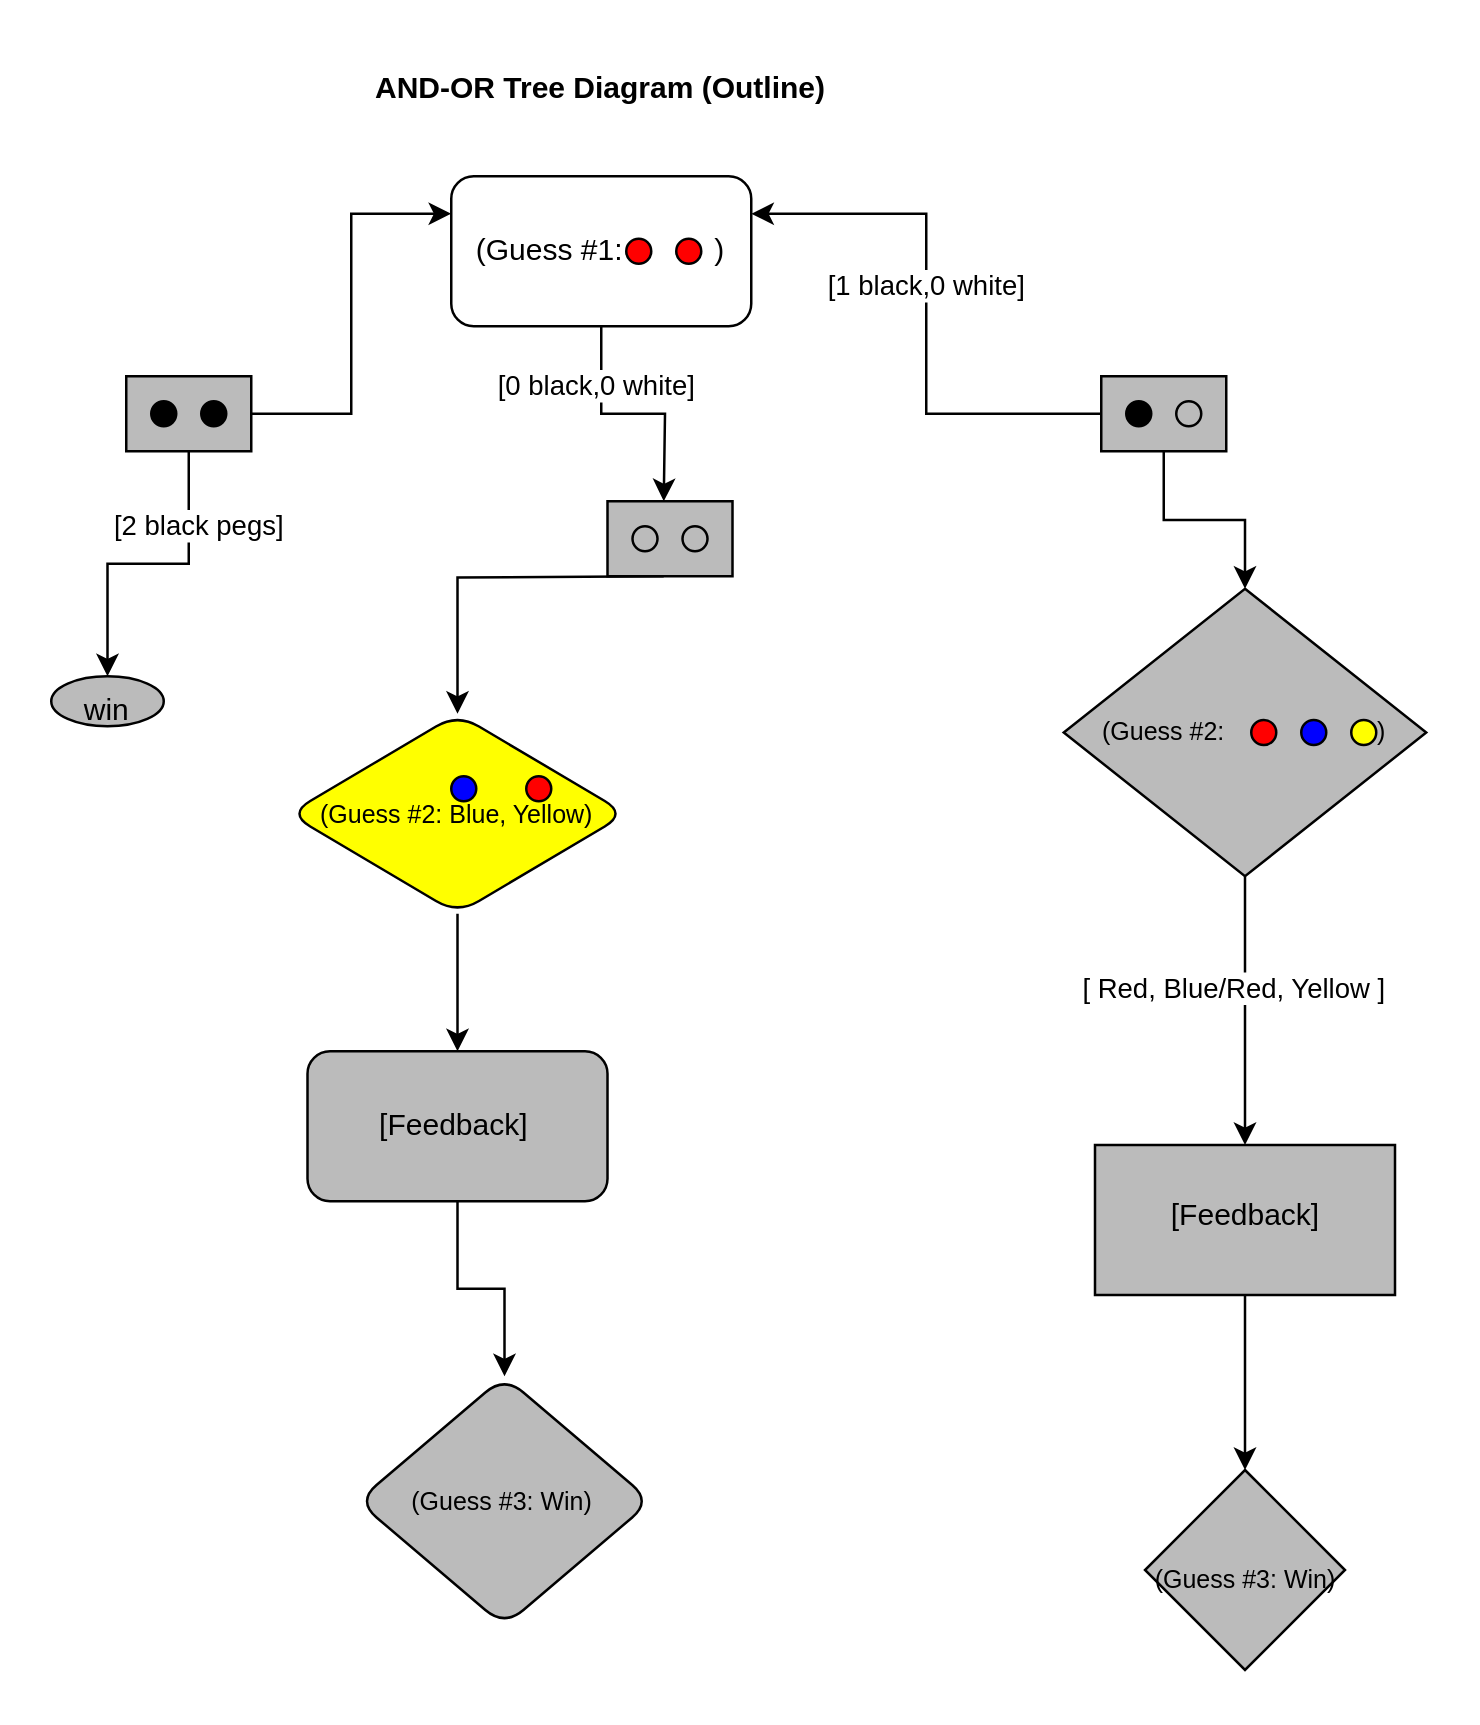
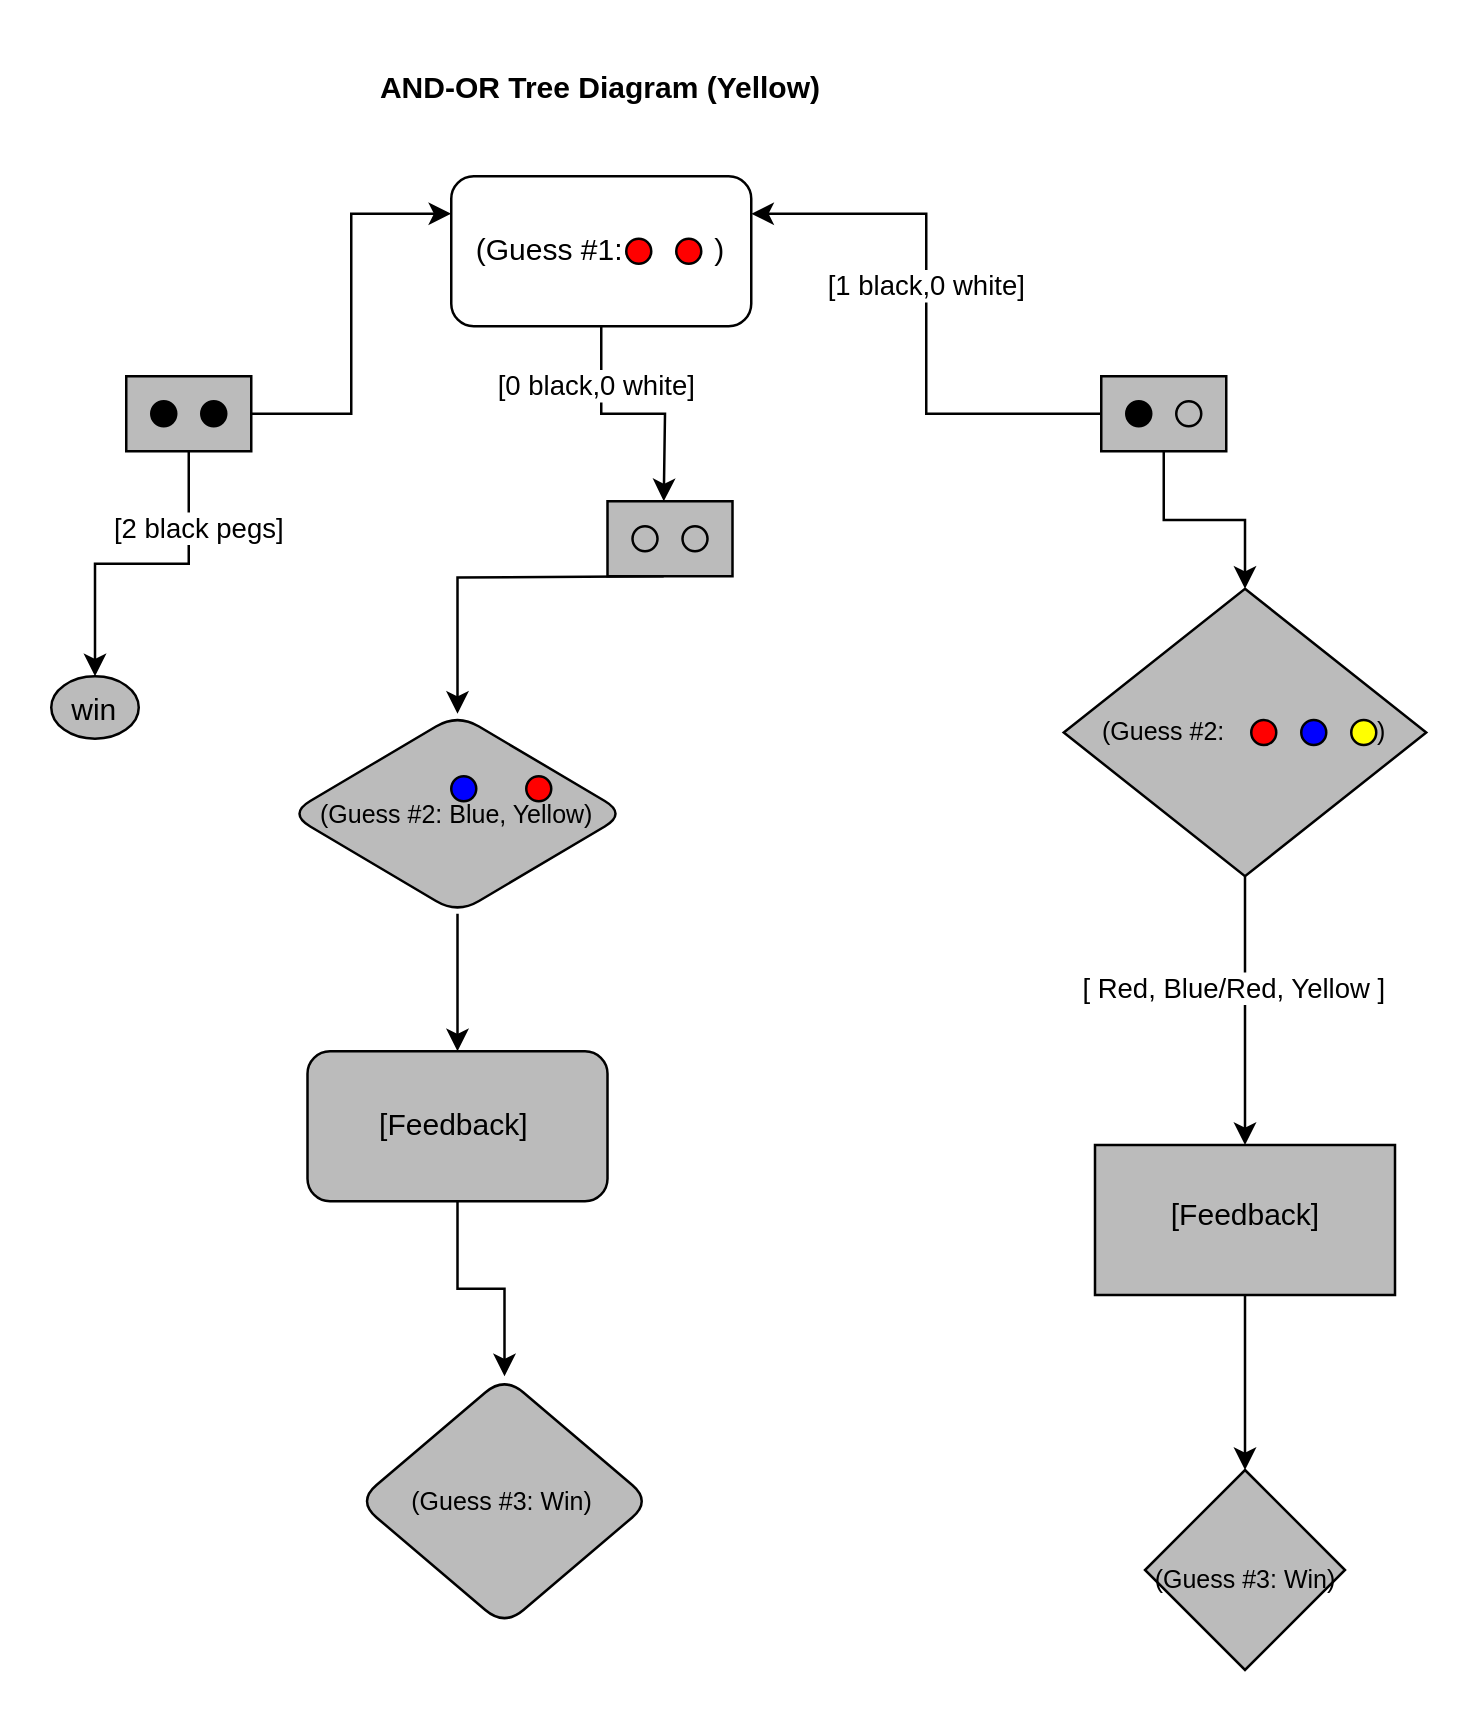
  <mxCell id="0" />
  <mxCell id="1" parent="0" />
  <mxCell id="2" value="" style="edgeStyle=orthogonalEdgeStyle;rounded=0;orthogonalLoop=1;jettySize=auto;html=1;" edge="1" parent="1" source="4"><mxGeometry relative="1" as="geometry"><mxPoint x="265" y="200" as="targetPoint" /></mxGeometry></mxCell>
  <mxCell id="3" value="[0 black,0 white]" style="edgeLabel;html=1;align=center;verticalAlign=middle;resizable=0;points=[];" vertex="1" connectable="0" parent="2"><mxGeometry x="-0.528" y="-3" relative="1" as="geometry"><mxPoint as="offset" /></mxGeometry></mxCell>
  <mxCell id="4" value="(Guess #1:&amp;nbsp; &amp;nbsp; &amp;nbsp; &amp;nbsp; &amp;nbsp; &amp;nbsp;)" style="rounded=1;whiteSpace=wrap;html=1;" vertex="1" parent="1"><mxGeometry x="180" y="70" width="120" height="60" as="geometry" /></mxCell>
  <mxCell id="5" value="" style="ellipse;whiteSpace=wrap;html=1;aspect=fixed;fillColor=#FF0000;" vertex="1" parent="1"><mxGeometry x="270" y="95" width="10" height="10" as="geometry" /></mxCell>
  <mxCell id="6" value="" style="ellipse;whiteSpace=wrap;html=1;aspect=fixed;fillColor=#FF0000;" vertex="1" parent="1"><mxGeometry x="250" y="95" width="10" height="10" as="geometry" /></mxCell>
- <mxCell id="7" value="&lt;b&gt;AND-OR Tree Diagram (Outline)&lt;/b&gt;" style="text;html=1;align=center;verticalAlign=middle;whiteSpace=wrap;rounded=0;" vertex="1" parent="1"><mxGeometry x="145" y="20" width="190" height="30" as="geometry" /></mxCell>
+ <mxCell id="7" value="&lt;b&gt;AND-OR Tree Diagram (Yellow)&lt;/b&gt;" style="text;html=1;align=center;verticalAlign=middle;whiteSpace=wrap;rounded=0;" vertex="1" parent="1"><mxGeometry x="145" y="20" width="190" height="30" as="geometry" /></mxCell>
  <mxCell id="8" value="" style="group" vertex="1" connectable="0" parent="1"><mxGeometry x="50" y="150" width="50" height="30" as="geometry" /></mxCell>
  <mxCell id="9" value="" style="verticalLabelPosition=bottom;verticalAlign=top;html=1;shape=mxgraph.basic.rect;fillColor2=none;strokeWidth=1;size=20;indent=5;fillColor=#BBBBBB;" vertex="1" parent="8"><mxGeometry width="50" height="30" as="geometry" /></mxCell>
  <mxCell id="10" value="" style="ellipse;whiteSpace=wrap;html=1;aspect=fixed;fillColor=#000000;" vertex="1" parent="8"><mxGeometry x="10" y="10" width="10" height="10" as="geometry" /></mxCell>
  <mxCell id="11" value="" style="ellipse;whiteSpace=wrap;html=1;aspect=fixed;fillColor=#000000;" vertex="1" parent="8"><mxGeometry x="30" y="10" width="10" height="10" as="geometry" /></mxCell>
  <mxCell id="12" value="" style="group" vertex="1" connectable="0" parent="1"><mxGeometry x="440" y="150" width="50" height="30" as="geometry" /></mxCell>
  <mxCell id="13" value="" style="verticalLabelPosition=bottom;verticalAlign=top;html=1;shape=mxgraph.basic.rect;fillColor2=none;strokeWidth=1;size=20;indent=5;fillColor=#BBBBBB;" vertex="1" parent="12"><mxGeometry width="50" height="30" as="geometry" /></mxCell>
  <mxCell id="14" value="" style="ellipse;whiteSpace=wrap;html=1;aspect=fixed;fillColor=#000000;" vertex="1" parent="12"><mxGeometry x="10" y="10" width="10" height="10" as="geometry" /></mxCell>
  <mxCell id="15" value="" style="ellipse;whiteSpace=wrap;html=1;aspect=fixed;fillColor=#BBBBBB;" vertex="1" parent="12"><mxGeometry x="30" y="10" width="10" height="10" as="geometry" /></mxCell>
- <mxCell id="16" value="&lt;div&gt;win&lt;/div&gt;&lt;div&gt;&lt;br&gt;&lt;/div&gt;" style="ellipse;whiteSpace=wrap;html=1;verticalAlign=top;fillColor=#BBBBBB;strokeWidth=1;" vertex="1" parent="1"><mxGeometry x="20" y="270" width="45" height="20" as="geometry" /></mxCell>
+ <mxCell id="16" value="&lt;div&gt;win&lt;/div&gt;&lt;div&gt;&lt;br&gt;&lt;/div&gt;" style="ellipse;whiteSpace=wrap;html=1;verticalAlign=top;fillColor=#BBBBBB;strokeWidth=1;" vertex="1" parent="1"><mxGeometry x="20" y="270" width="35" height="25" as="geometry" /></mxCell>
  <mxCell id="17" value="" style="edgeStyle=orthogonalEdgeStyle;rounded=0;orthogonalLoop=1;jettySize=auto;html=1;" edge="1" parent="1" source="9" target="16"><mxGeometry relative="1" as="geometry" /></mxCell>
  <mxCell id="18" value="[2 black pegs]" style="edgeLabel;html=1;align=center;verticalAlign=middle;resizable=0;points=[];" vertex="1" connectable="0" parent="17"><mxGeometry x="-0.526" y="3" relative="1" as="geometry"><mxPoint as="offset" /></mxGeometry></mxCell>
  <mxCell id="19" value="" style="edgeStyle=orthogonalEdgeStyle;rounded=0;orthogonalLoop=1;jettySize=auto;html=1;" edge="1" parent="1" target="21"><mxGeometry relative="1" as="geometry"><mxPoint x="265" y="230" as="sourcePoint" /></mxGeometry></mxCell>
  <mxCell id="20" value="" style="edgeStyle=orthogonalEdgeStyle;rounded=0;orthogonalLoop=1;jettySize=auto;html=1;" edge="1" parent="1" source="21" target="24"><mxGeometry relative="1" as="geometry" /></mxCell>
- <mxCell id="21" value="&lt;font style=&quot;font-size: 10px;&quot;&gt;(Guess #2: Blue, Yellow)&lt;/font&gt;" style="rhombus;whiteSpace=wrap;html=1;rounded=1;fillColor=#ffff00;" vertex="1" parent="1"><mxGeometry x="115" y="285" width="135" height="80" as="geometry" /></mxCell>
+ <mxCell id="21" value="&lt;font style=&quot;font-size: 10px;&quot;&gt;(Guess #2: Blue, Yellow)&lt;/font&gt;" style="rhombus;whiteSpace=wrap;html=1;rounded=1;fillColor=#BBBBBB;" vertex="1" parent="1"><mxGeometry x="115" y="285" width="135" height="80" as="geometry" /></mxCell>
  <mxCell id="22" style="edgeStyle=orthogonalEdgeStyle;rounded=0;orthogonalLoop=1;jettySize=auto;html=1;entryX=0;entryY=0.25;entryDx=0;entryDy=0;" edge="1" parent="1" source="9" target="4"><mxGeometry relative="1" as="geometry" /></mxCell>
  <mxCell id="23" value="" style="edgeStyle=orthogonalEdgeStyle;rounded=0;orthogonalLoop=1;jettySize=auto;html=1;" edge="1" parent="1" source="24" target="25"><mxGeometry relative="1" as="geometry" /></mxCell>
  <mxCell id="24" value="[Feedback]&amp;nbsp;" style="whiteSpace=wrap;html=1;fillColor=#BBBBBB;rounded=1;" vertex="1" parent="1"><mxGeometry x="122.5" y="420" width="120" height="60" as="geometry" /></mxCell>
  <mxCell id="25" value="&lt;font style=&quot;font-size: 10px;&quot;&gt;(Guess #3: Win)&amp;nbsp;&lt;/font&gt;" style="rhombus;whiteSpace=wrap;html=1;fillColor=#BBBBBB;rounded=1;" vertex="1" parent="1"><mxGeometry x="142.5" y="550" width="117.5" height="100" as="geometry" /></mxCell>
  <mxCell id="26" value="" style="ellipse;whiteSpace=wrap;html=1;aspect=fixed;fillColor=#0000FF;" vertex="1" parent="1"><mxGeometry x="180" y="310" width="10" height="10" as="geometry" /></mxCell>
  <mxCell id="27" value="" style="ellipse;whiteSpace=wrap;html=1;aspect=fixed;fillColor=#FF0000;" vertex="1" parent="1"><mxGeometry x="210" y="310" width="10" height="10" as="geometry" /></mxCell>
  <mxCell id="28" style="edgeStyle=orthogonalEdgeStyle;rounded=0;orthogonalLoop=1;jettySize=auto;html=1;entryX=1;entryY=0.25;entryDx=0;entryDy=0;" edge="1" parent="1" source="13" target="4"><mxGeometry relative="1" as="geometry" /></mxCell>
  <mxCell id="29" value="[1 black,0 white]" style="edgeLabel;html=1;align=center;verticalAlign=middle;resizable=0;points=[];" vertex="1" connectable="0" parent="28"><mxGeometry x="0.113" y="1" relative="1" as="geometry"><mxPoint as="offset" /></mxGeometry></mxCell>
  <mxCell id="30" value="" style="edgeStyle=orthogonalEdgeStyle;rounded=0;orthogonalLoop=1;jettySize=auto;html=1;" edge="1" parent="1" source="32" target="38"><mxGeometry relative="1" as="geometry" /></mxCell>
  <mxCell id="31" value="[&amp;nbsp;Red, Blue/Red, Yellow ]" style="edgeLabel;html=1;align=center;verticalAlign=middle;resizable=0;points=[];" vertex="1" connectable="0" parent="30"><mxGeometry x="-0.177" y="-5" relative="1" as="geometry"><mxPoint as="offset" /></mxGeometry></mxCell>
  <mxCell id="32" value="&lt;div&gt;&lt;font style=&quot;font-size: 10px;&quot;&gt;&amp;nbsp;&lt;/font&gt;&lt;/div&gt;&lt;div&gt;&lt;font style=&quot;font-size: 10px;&quot;&gt;&lt;br&gt;&lt;/font&gt;&lt;/div&gt;&lt;div&gt;&lt;font style=&quot;font-size: 10px;&quot;&gt;&lt;br&gt;&lt;/font&gt;&lt;/div&gt;&lt;font style=&quot;font-size: 10px;&quot;&gt;(Guess #2:&amp;nbsp; &amp;nbsp; &amp;nbsp; &amp;nbsp; &amp;nbsp; &amp;nbsp; &amp;nbsp; &amp;nbsp; &amp;nbsp; &amp;nbsp; &amp;nbsp; )&lt;/font&gt;" style="rhombus;whiteSpace=wrap;html=1;verticalAlign=top;fillColor=#BBBBBB;strokeWidth=1;" vertex="1" parent="1"><mxGeometry x="425" y="235" width="145" height="115" as="geometry" /></mxCell>
  <mxCell id="33" value="" style="edgeStyle=orthogonalEdgeStyle;rounded=0;orthogonalLoop=1;jettySize=auto;html=1;" edge="1" parent="1" source="13" target="32"><mxGeometry relative="1" as="geometry" /></mxCell>
  <mxCell id="34" value="" style="ellipse;whiteSpace=wrap;html=1;aspect=fixed;fillColor=#0000FF;" vertex="1" parent="1"><mxGeometry x="520" y="287.5" width="10" height="10" as="geometry" /></mxCell>
  <mxCell id="35" value="" style="ellipse;whiteSpace=wrap;html=1;aspect=fixed;fillColor=#FF0000;" vertex="1" parent="1"><mxGeometry x="500" y="287.5" width="10" height="10" as="geometry" /></mxCell>
  <mxCell id="36" value="" style="ellipse;whiteSpace=wrap;html=1;aspect=fixed;fillColor=#FFFF00;" vertex="1" parent="1"><mxGeometry x="540" y="287.5" width="10" height="10" as="geometry" /></mxCell>
  <mxCell id="37" value="" style="edgeStyle=orthogonalEdgeStyle;rounded=0;orthogonalLoop=1;jettySize=auto;html=1;" edge="1" parent="1" source="38" target="39"><mxGeometry relative="1" as="geometry" /></mxCell>
  <mxCell id="38" value="&lt;div&gt;&lt;br&gt;&lt;/div&gt;&lt;div&gt;[Feedback]&lt;/div&gt;" style="whiteSpace=wrap;html=1;verticalAlign=top;fillColor=#BBBBBB;strokeWidth=1;" vertex="1" parent="1"><mxGeometry x="437.5" y="457.5" width="120" height="60" as="geometry" /></mxCell>
  <mxCell id="39" value="&lt;div&gt;&lt;font style=&quot;font-size: 10px;&quot;&gt;&lt;br&gt;&lt;/font&gt;&lt;/div&gt;&lt;div&gt;&lt;font style=&quot;font-size: 10px;&quot;&gt;&lt;br&gt;&lt;/font&gt;&lt;/div&gt;&lt;div&gt;&lt;font style=&quot;font-size: 10px;&quot;&gt;(Guess #3: Win)&lt;/font&gt;&lt;/div&gt;" style="rhombus;whiteSpace=wrap;html=1;verticalAlign=top;fillColor=#BBBBBB;strokeWidth=1;" vertex="1" parent="1"><mxGeometry x="457.5" y="587.5" width="80" height="80" as="geometry" /></mxCell>
  <mxCell id="40" value="" style="group" vertex="1" connectable="0" parent="1"><mxGeometry x="242.5" y="200" width="50" height="30" as="geometry" /></mxCell>
  <mxCell id="41" value="" style="verticalLabelPosition=bottom;verticalAlign=top;html=1;shape=mxgraph.basic.rect;fillColor2=none;strokeWidth=1;size=20;indent=5;fillColor=#BBBBBB;" vertex="1" parent="40"><mxGeometry width="50" height="30" as="geometry" /></mxCell>
  <mxCell id="42" value="" style="ellipse;whiteSpace=wrap;html=1;aspect=fixed;fillColor=#BBBBBB;" vertex="1" parent="40"><mxGeometry x="10" y="10" width="10" height="10" as="geometry" /></mxCell>
  <mxCell id="43" value="" style="ellipse;whiteSpace=wrap;html=1;aspect=fixed;fillColor=#BBBBBB;" vertex="1" parent="40"><mxGeometry x="30" y="10" width="10" height="10" as="geometry" /></mxCell>
